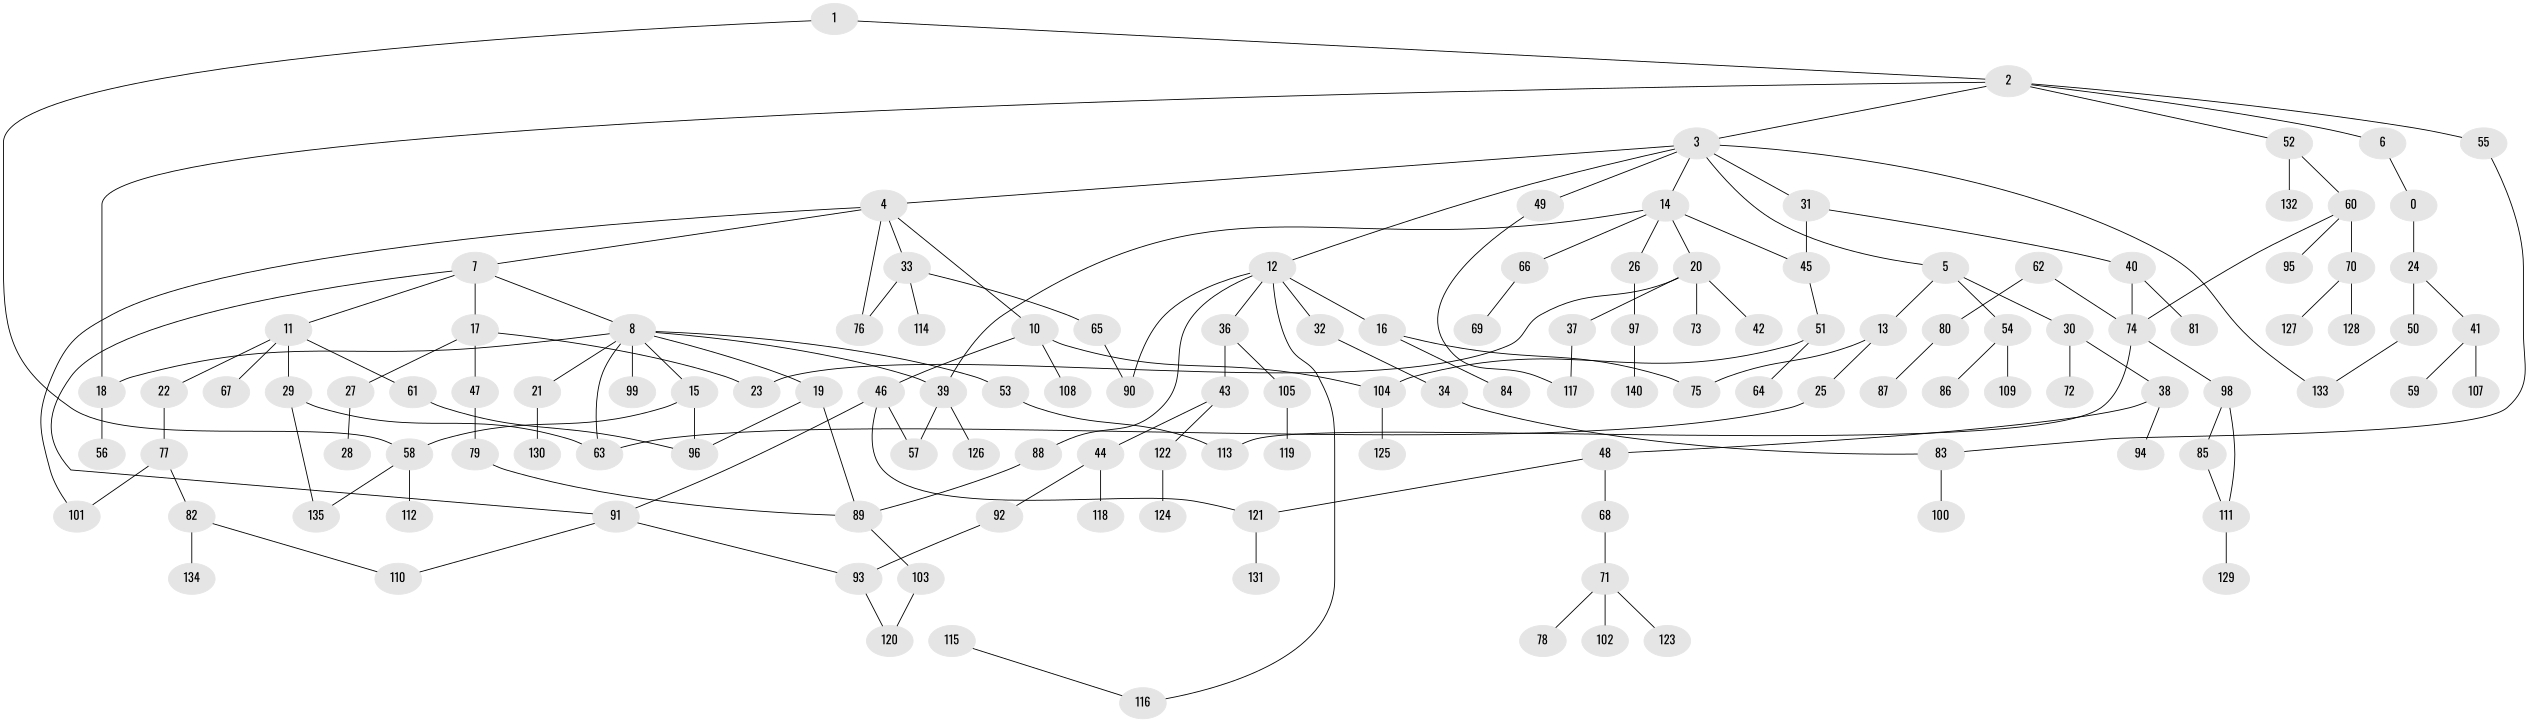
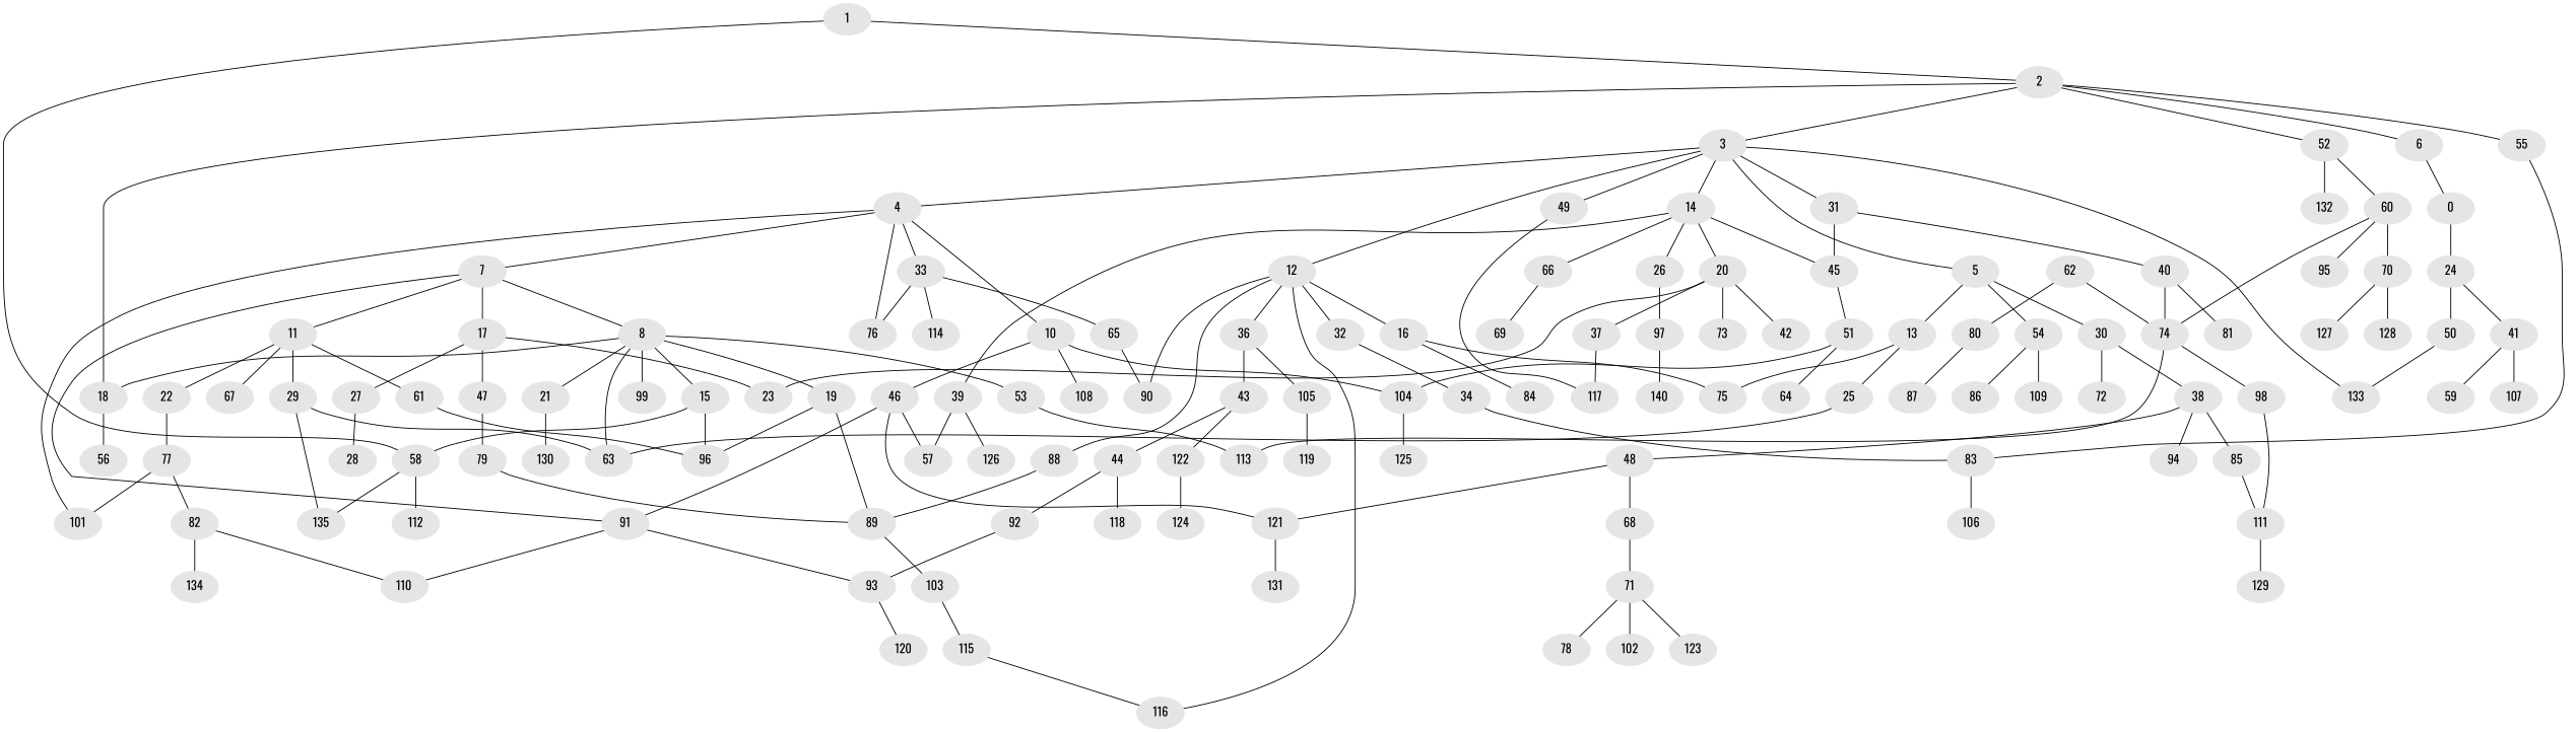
  graph {
    fontname=Oswald
    node [color=gray90 fontname=Oswald style=filled]
    edge [fontname=Oswald]
    1
    2
    58
    3
    6
    18
    52
    55
    135
    112
    4
    5
    12
    14
    31
    49
    133
    n18 [label=0]
    56
    60
    132
    83
    7
    10
    33
    76
    101
    13
    30
    54
    16
    32
    36
    88
    90
    116
    39
    20
    26
    45
    66
    40
    117
    8
    11
    17
    91
    46
    104
    108
    65
    114
    25
    75
    38
    72
    86
    109
    24
    15
    19
    21
    53
    63
    99
    22
    29
    61
    67
    23
    27
    47
    110
    93
    96
    89
    130
    57
    126
    113
    41
    50
    121
    125
    77
    84
    34
    43
    105
    37
    42
    73
    97
    51
    69
    28
    79
    103
    82
    107
    59
    n102 [label=140]
    48
    85
    94
    74
    81
-   106 [label=100]
+   106
    62
    80
    44
    122
    119
    68
    111
    98
    92
    118
    124
    64
    131
    71
    70
    95
    127
    128
    87
    78
    102
    123
    134
    129
    115
    120
    1 -- 2
    1 -- 58
    2 -- 3
    2 -- 6
    2 -- 18
    2 -- 52
    2 -- 55
    58 -- 135
    58 -- 112
    3 -- 4
    3 -- 5
    3 -- 12
    3 -- 14
    3 -- 31
    3 -- 49
    3 -- 133
    6 -- n18
    18 -- 56
    52 -- 60
    52 -- 132
    55 -- 83
    4 -- 7
    4 -- 10
    4 -- 33
    4 -- 76
    4 -- 101
    5 -- 13
    5 -- 30
    5 -- 54
    12 -- 16
    12 -- 32
    12 -- 36
    12 -- 88
    12 -- 90
    12 -- 116
    14 -- 39
    14 -- 20
    14 -- 26
    14 -- 45
    14 -- 66
    31 -- 45
    31 -- 40
    49 -- 117
    n18 -- 24
    60 -- 74
    60 -- 70
    60 -- 95
    83 -- 106
    7 -- 8
    7 -- 11
    7 -- 17
    7 -- 91
    10 -- 46
    10 -- 104
    10 -- 108
    33 -- 76
    33 -- 65
    33 -- 114
    13 -- 25
    13 -- 75
    30 -- 38
    30 -- 72
    54 -- 86
    54 -- 109
    16 -- 75
    16 -- 84
    32 -- 34
    36 -- 43
    36 -- 105
    88 -- 89
    39 -- 57
    39 -- 126
    20 -- 23
    20 -- 37
    20 -- 42
    20 -- 73
    26 -- 97
    45 -- 51
    66 -- 69
    40 -- 74
    40 -- 81
    8 -- 18
-   8 -- 39
    8 -- 15
    8 -- 19
    8 -- 21
    8 -- 53
    8 -- 63
    8 -- 99
    11 -- 22
    11 -- 29
    11 -- 61
    11 -- 67
    17 -- 23
    17 -- 27
    17 -- 47
    91 -- 110
    91 -- 93
    46 -- 91
    46 -- 57
    46 -- 121
    104 -- 125
    65 -- 90
    25 -- 63
    38 -- 48
-   98 -- 85
+   38 -- 85
    38 -- 94
    24 -- 41
    24 -- 50
    15 -- 58
    15 -- 96
    19 -- 96
    19 -- 89
    21 -- 130
    53 -- 113
    22 -- 77
    29 -- 135
    29 -- 63
    61 -- 96
    27 -- 28
    47 -- 79
    93 -- 120
    89 -- 103
    41 -- 107
    41 -- 59
    50 -- 133
    121 -- 131
    77 -- 101
    77 -- 82
    34 -- 83
    43 -- 44
    43 -- 122
    105 -- 119
    37 -- 117
    97 -- n102
    51 -- 104
    51 -- 64
    79 -- 89
-   103 -- 120
+   103 -- 115
    82 -- 110
    82 -- 134
    48 -- 121
    48 -- 68
    85 -- 111
    74 -- 113
    74 -- 98
    62 -- 74
    62 -- 80
    80 -- 87
    44 -- 92
    44 -- 118
    122 -- 124
    68 -- 71
    111 -- 129
    98 -- 111
    92 -- 93
    71 -- 78
    71 -- 102
    71 -- 123
    70 -- 127
    70 -- 128
    115 -- 116
  }
